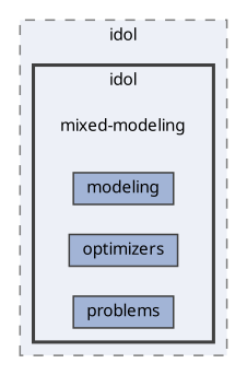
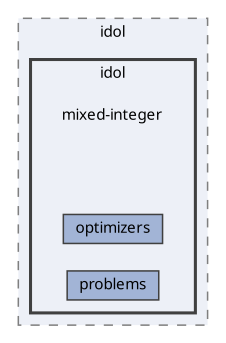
  digraph {
    compound=true
    rankdir=LR
    fontname="Noto Sans"
    node [fontname="Noto Sans" fontsize=10 shape=box color=grey25 fillcolor="#a2b4d6" style=filled]
-   n1 [height=0.2 label="mixed-modeling" shape=plaintext width=0.4 color="" fillcolor="" style=""]
-   n2 [height=0.2 label=modeling width=0.4]
+   n1 [height=0.2 label="mixed-integer" shape=plaintext width=0.4 color="" fillcolor="" style=""]
    n3 [height=0.2 label=optimizers width=0.4]
    n4 [height=0.2 label=problems width=0.4]
    subgraph cluster_1 {
      bgcolor="#edf0f7"
      fontsize=10
      label=idol
      pencolor=grey50
      style="filled,dashed"
      subgraph cluster_2 {
        bgcolor="#edf0f7"
        fontsize=10
        pencolor=grey25
        style="filled,bold"
        n1
-       n2
        n3
        n4
      }
    }
  }
